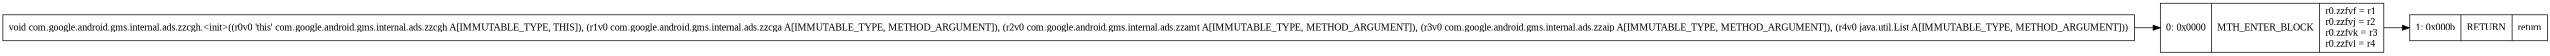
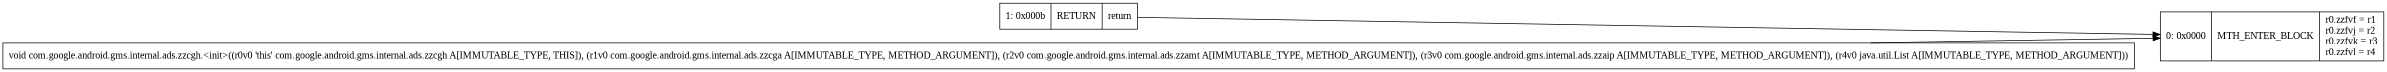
  digraph {
    rankdir=LR
    fontname="Liberation Serif"
    node [shape=record fontname="Liberation Serif"]
    edge [fontname="Liberation Serif"]
    n1 [label="{0\:\ 0x0000|MTH_ENTER_BLOCK\l|r0.zzfvf = r1\lr0.zzfvj = r2\lr0.zzfvk = r3\lr0.zzfvl = r4\l}"]
    n2 [label="{1\:\ 0x000b|RETURN\l|return\l}"]
    n3 [label="{void com.google.android.gms.internal.ads.zzcgh.\<init\>((r0v0 'this' com.google.android.gms.internal.ads.zzcgh A[IMMUTABLE_TYPE, THIS]), (r1v0 com.google.android.gms.internal.ads.zzcga A[IMMUTABLE_TYPE, METHOD_ARGUMENT]), (r2v0 com.google.android.gms.internal.ads.zzamt A[IMMUTABLE_TYPE, METHOD_ARGUMENT]), (r3v0 com.google.android.gms.internal.ads.zzaip A[IMMUTABLE_TYPE, METHOD_ARGUMENT]), (r4v0 java.util.List A[IMMUTABLE_TYPE, METHOD_ARGUMENT])) }"]
-   n1 -> n2
+   n2 -> n1
    n3 -> n1
  }
